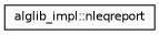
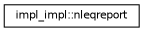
  digraph {
    rankdir=LR
-   n1 [color=black fillcolor=white fontname=Helvetica fontsize=10 height=0.2 label="alglib_impl::nleqreport" shape=record style=filled width=0.4]
+   n1 [color=black fillcolor=white fontname=Helvetica fontsize=10 height=0.2 label="impl_impl::nleqreport" shape=record style=filled width=0.4]
  }
